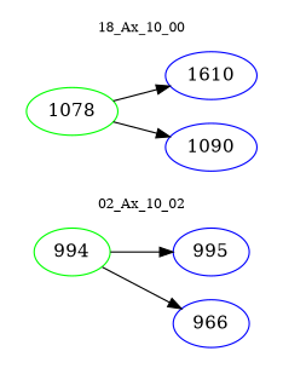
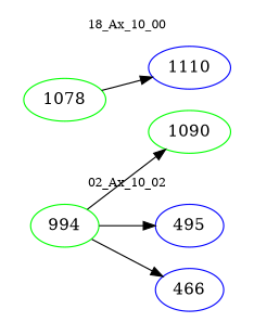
  digraph {
    rankdir=LR
    node [color=blue]
    edge [color=black]
    n1 [color=green label=1078]
-   n2 [label=1090]
-   n3 [label=1610]
+   n2 [color=green label=1090]
+   n3 [label=1110]
    n4 [color=green label=994]
-   n5 [label=966]
-   n6 [label=995]
+   n5 [label=466]
+   n6 [label=495]
    subgraph cluster_1 {
      color=white
      fontsize=10
      label="18_Ax_10_00"
      n1
      n2
      n3
    }
    subgraph cluster_2 {
      color=white
      fontsize=10
      label="02_Ax_10_02"
      n4
      n5
      n6
    }
-   n1 -> n2
+   n4 -> n2
    n1 -> n3
    n4 -> n5
    n4 -> n6
  }
